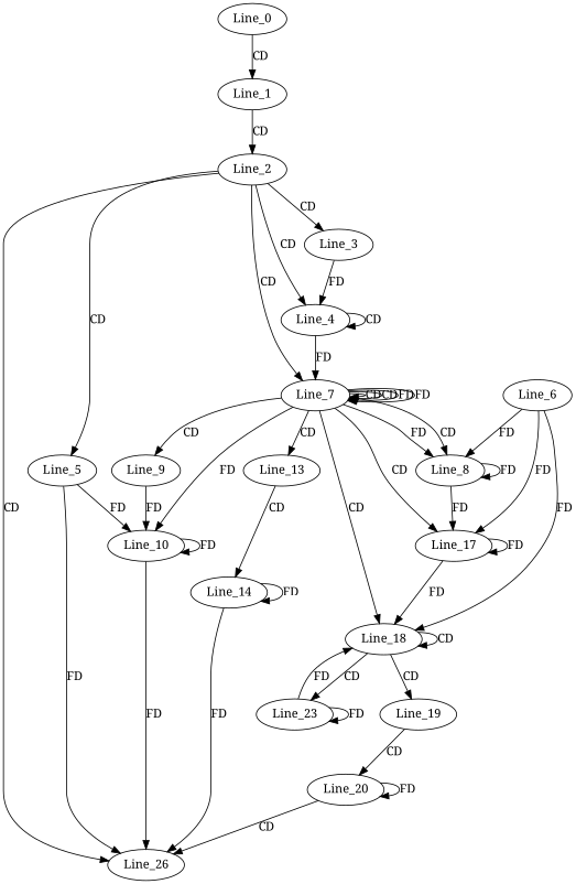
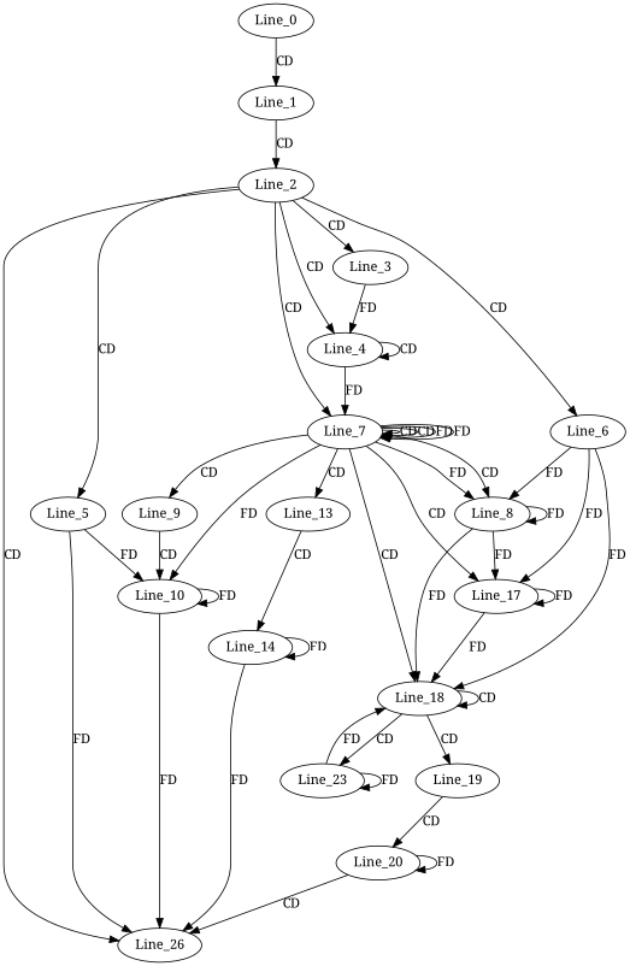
  digraph {
    fontname="Noto Serif"
    node [fontname="Noto Serif"]
    edge [fontname="Noto Serif"]
    Line_0
    Line_1
    Line_2
    Line_3
    Line_4
    Line_5
    Line_6
    Line_7
    Line_26
    Line_10
    Line_8
    Line_17
    Line_18
    Line_9
    Line_13
    Line_19
    Line_23
    Line_14
    Line_20
    Line_0 -> Line_1 [label=CD]
    Line_1 -> Line_2 [label=CD]
    Line_2 -> Line_3 [label=CD]
    Line_2 -> Line_4 [label=CD]
    Line_2 -> Line_5 [label=CD]
+   Line_2 -> Line_6 [label=CD]
    Line_2 -> Line_7 [label=CD]
    Line_2 -> Line_26 [label=CD]
    Line_3 -> Line_4 [label=FD]
    Line_4 -> Line_4 [label=CD]
    Line_4 -> Line_7 [label=FD]
    Line_5 -> Line_26 [label=FD]
    Line_5 -> Line_10 [label=FD]
    Line_6 -> Line_8 [label=FD]
    Line_6 -> Line_17 [label=FD]
    Line_6 -> Line_18 [label=FD]
    Line_7 -> Line_7 [label=CD]
    Line_7 -> Line_7 [label=CD]
    Line_7 -> Line_7 [label=FD]
    Line_7 -> Line_7 [label=FD]
    Line_7 -> Line_10 [label=FD]
    Line_7 -> Line_8 [label=CD]
    Line_7 -> Line_8 [label=FD]
    Line_7 -> Line_17 [label=CD]
    Line_7 -> Line_18 [label=CD]
    Line_7 -> Line_9 [label=CD]
    Line_7 -> Line_13 [label=CD]
    Line_10 -> Line_26 [label=FD]
    Line_10 -> Line_10 [label=FD]
    Line_8 -> Line_8 [label=FD]
    Line_8 -> Line_17 [label=FD]
+   Line_8 -> Line_18 [label=FD]
    Line_17 -> Line_17 [label=FD]
    Line_17 -> Line_18 [label=FD]
    Line_18 -> Line_18 [label=CD]
    Line_18 -> Line_19 [label=CD]
    Line_18 -> Line_23 [label=CD]
-   Line_9 -> Line_10 [label=FD]
+   Line_9 -> Line_10 [label=CD]
    Line_13 -> Line_14 [label=CD]
    Line_19 -> Line_20 [label=CD]
    Line_23 -> Line_18 [label=FD]
    Line_23 -> Line_23 [label=FD]
    Line_14 -> Line_26 [label=FD]
    Line_14 -> Line_14 [label=FD]
    Line_20 -> Line_26 [label=CD]
    Line_20 -> Line_20 [label=FD]
  }
